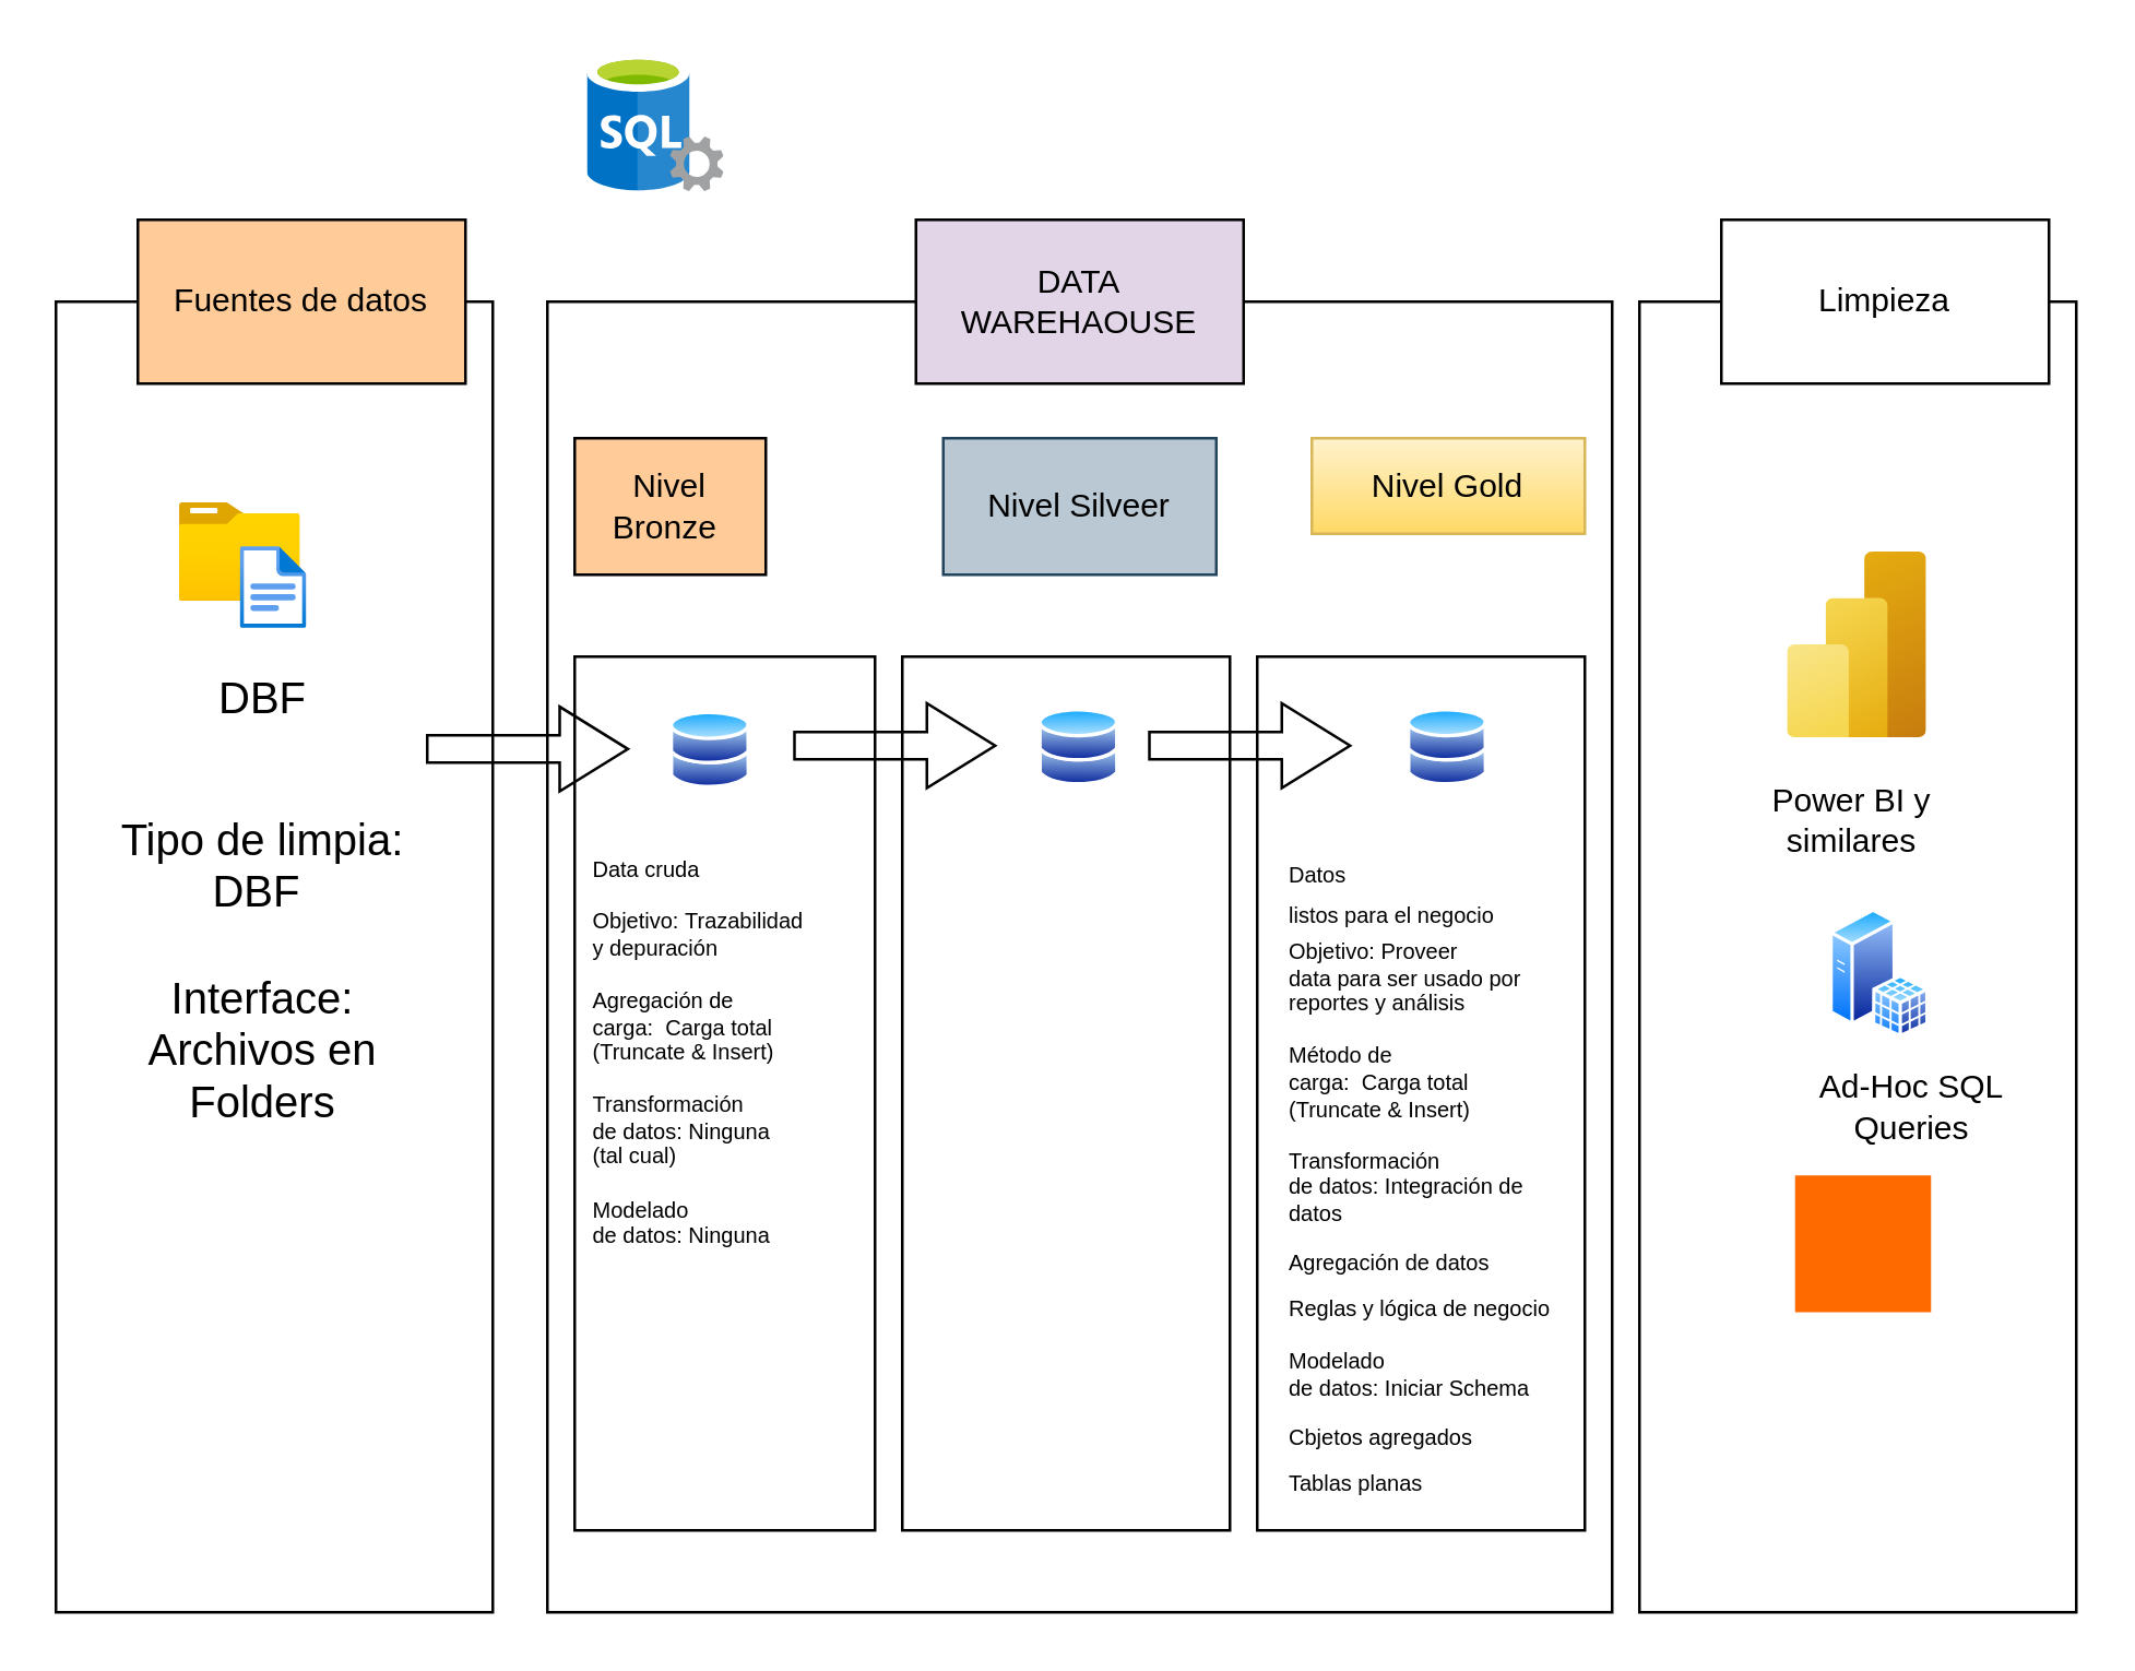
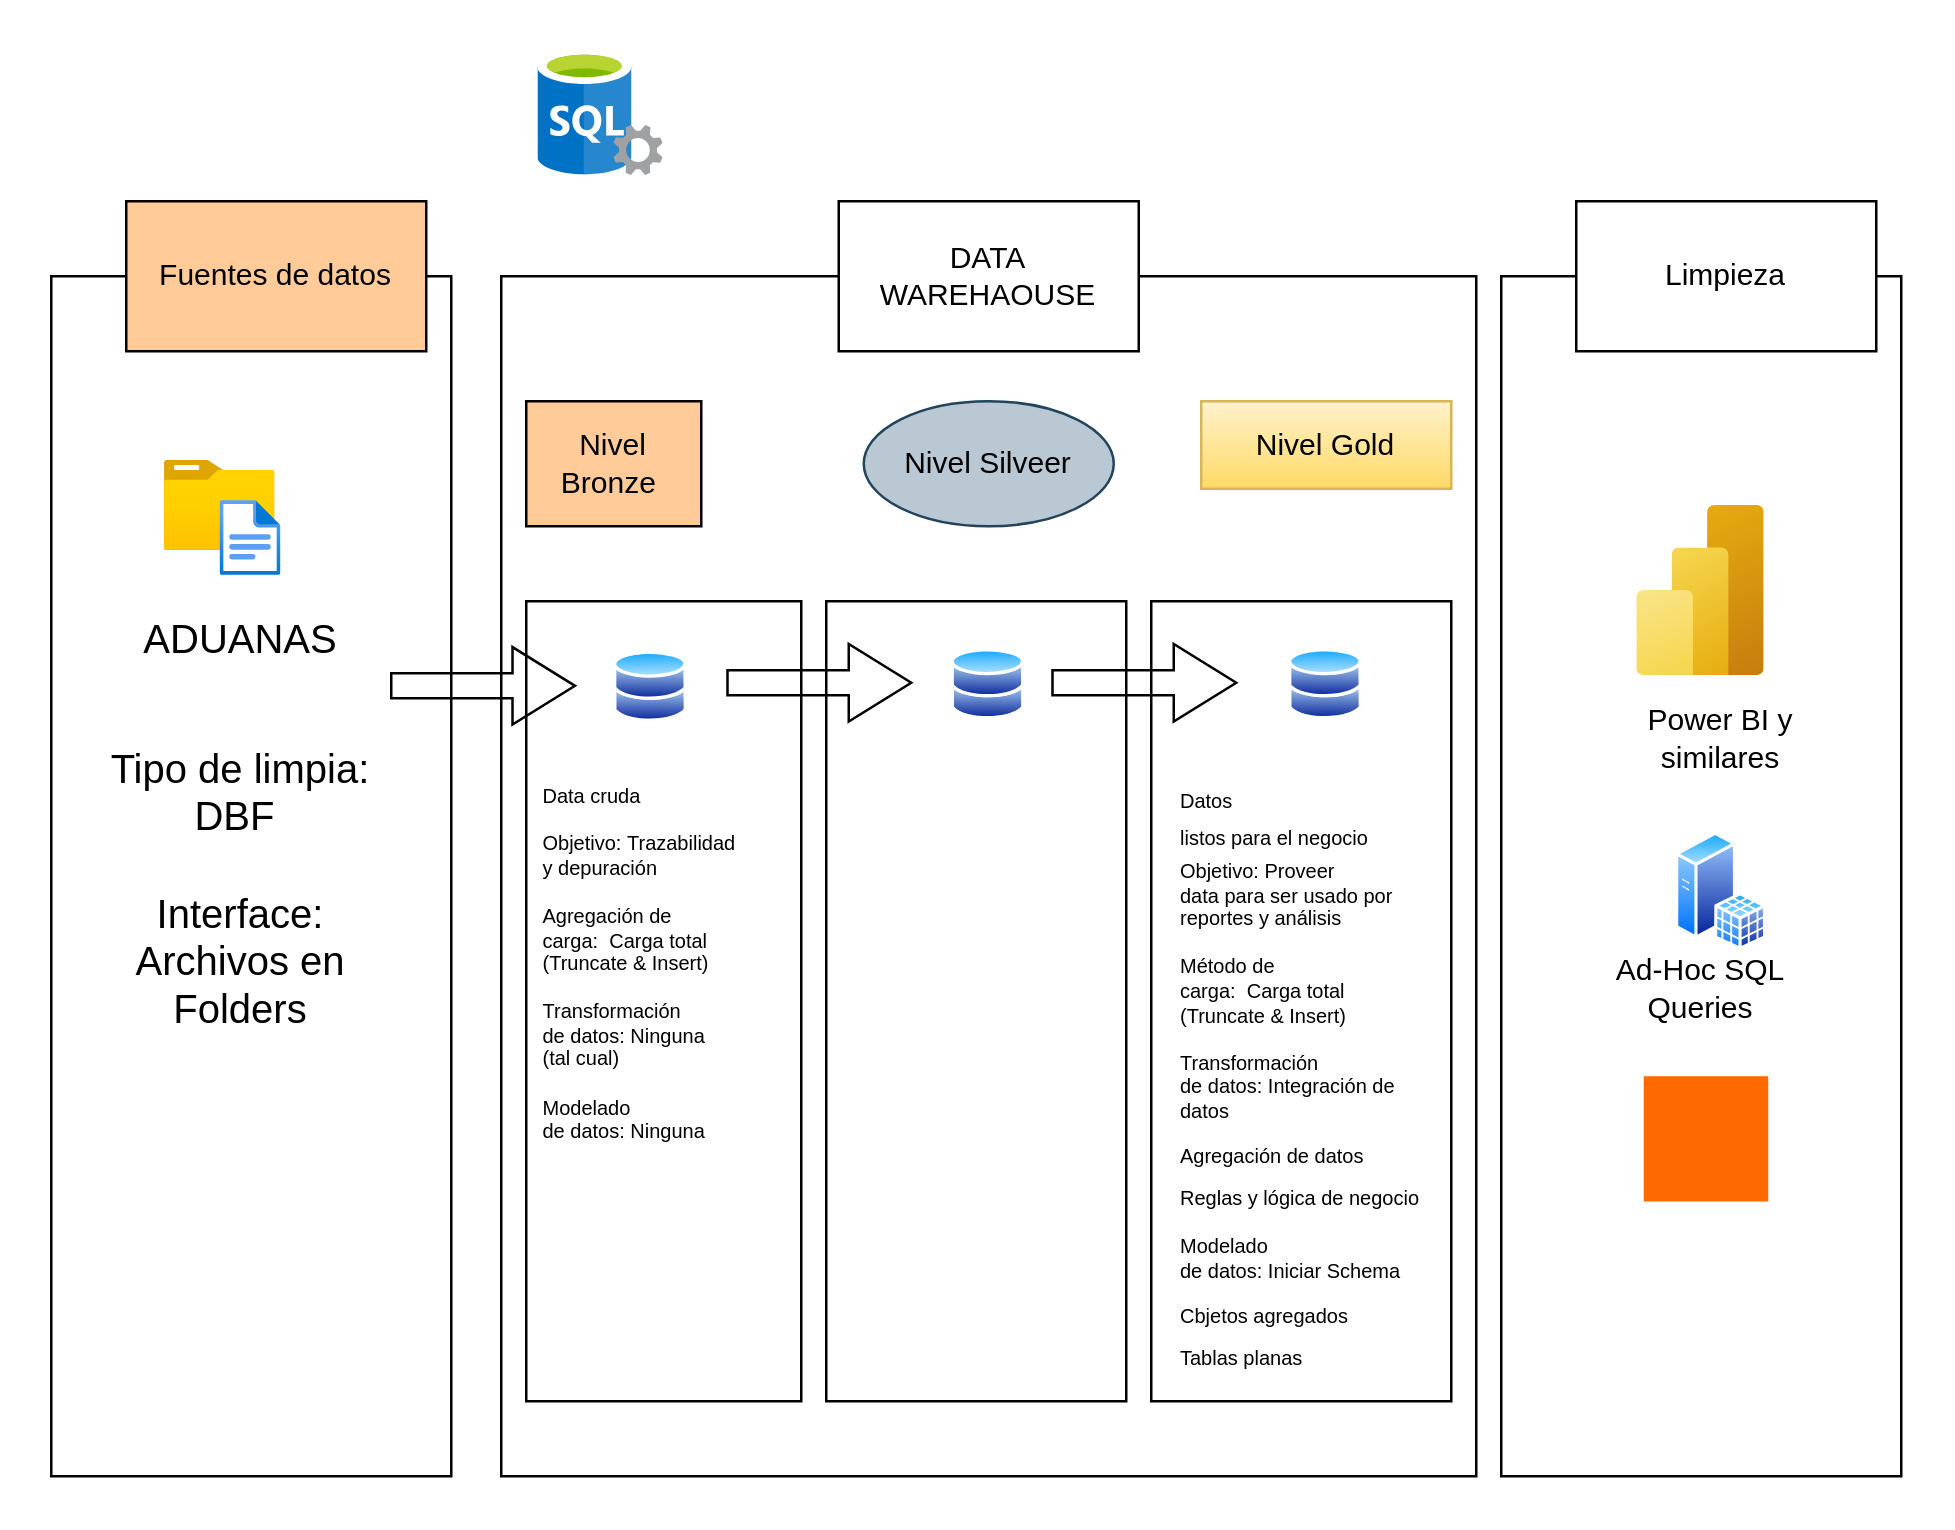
  <mxCell id="0" />
  <mxCell id="1" parent="0" />
  <mxCell id="2" value="" style="rounded=0;whiteSpace=wrap;html=1;" vertex="1" parent="1"><mxGeometry x="20" y="110" width="160" height="480" as="geometry" /></mxCell>
  <mxCell id="3" value="Fuentes de datos" style="rounded=0;whiteSpace=wrap;html=1;fillColor=#ffcc99;" vertex="1" parent="1"><mxGeometry x="50" y="80" width="120" height="60" as="geometry" /></mxCell>
  <mxCell id="4" value="" style="rounded=0;whiteSpace=wrap;html=1;" vertex="1" parent="1"><mxGeometry x="200" y="110" width="390" height="480" as="geometry" /></mxCell>
- <mxCell id="5" value="DATA WAREHAOUSE" style="rounded=0;whiteSpace=wrap;html=1;fillColor=#e1d5e7;" vertex="1" parent="1"><mxGeometry x="335" y="80" width="120" height="60" as="geometry" /></mxCell>
+ <mxCell id="5" value="DATA WAREHAOUSE" style="rounded=0;whiteSpace=wrap;html=1;" vertex="1" parent="1"><mxGeometry x="335" y="80" width="120" height="60" as="geometry" /></mxCell>
  <mxCell id="6" value="" style="rounded=0;whiteSpace=wrap;html=1;" vertex="1" parent="1"><mxGeometry x="600" y="110" width="160" height="480" as="geometry" /></mxCell>
  <mxCell id="7" value="Limpieza" style="rounded=0;whiteSpace=wrap;html=1;" vertex="1" parent="1"><mxGeometry x="630" y="80" width="120" height="60" as="geometry" /></mxCell>
  <mxCell id="8" value="Nivel Bronze&amp;nbsp;" style="rounded=0;whiteSpace=wrap;html=1;labelBackgroundColor=none;fillColor=#FFCC99;" vertex="1" parent="1"><mxGeometry x="210" y="160" width="70" height="50" as="geometry" /></mxCell>
  <mxCell id="9" value="" style="rounded=0;whiteSpace=wrap;html=1;" vertex="1" parent="1"><mxGeometry x="210" y="240" width="110" height="320" as="geometry" /></mxCell>
- <mxCell id="10" value="Nivel Silveer" style="rounded=0;whiteSpace=wrap;html=1;fillColor=#bac8d3;strokeColor=#23445d;" vertex="1" parent="1"><mxGeometry x="345" y="160" width="100" height="50" as="geometry" /></mxCell>
+ <mxCell id="10" value="Nivel Silveer" style="ellipse;whiteSpace=wrap;html=1;fillColor=#bac8d3;strokeColor=#23445d;" vertex="1" parent="1"><mxGeometry x="345" y="160" width="100" height="50" as="geometry" /></mxCell>
  <mxCell id="11" value="" style="rounded=0;whiteSpace=wrap;html=1;" vertex="1" parent="1"><mxGeometry x="330" y="240" width="120" height="320" as="geometry" /></mxCell>
  <mxCell id="12" value="Nivel Gold" style="rounded=0;whiteSpace=wrap;html=1;fillColor=#fff2cc;gradientColor=#ffd966;strokeColor=#d6b656;" vertex="1" parent="1"><mxGeometry x="480" y="160" width="100" height="35" as="geometry" /></mxCell>
  <mxCell id="13" value="" style="rounded=0;whiteSpace=wrap;html=1;" vertex="1" parent="1"><mxGeometry x="460" y="240" width="120" height="320" as="geometry" /></mxCell>
  <mxCell id="14" value="" style="image;aspect=fixed;html=1;points=[];align=center;fontSize=12;image=img/lib/azure2/general/Folder_Blank.svg;" vertex="1" parent="1"><mxGeometry x="65.5" y="184" width="44.36" height="36" as="geometry" /></mxCell>
  <mxCell id="15" value="" style="image;aspect=fixed;html=1;points=[];align=center;fontSize=12;image=img/lib/azure2/general/File.svg;" vertex="1" parent="1"><mxGeometry x="87.83" y="200" width="24.35" height="30" as="geometry" /></mxCell>
- <mxCell id="16" value="DBF" style="text;strokeColor=none;fillColor=none;html=1;align=center;verticalAlign=middle;whiteSpace=wrap;rounded=0;fontSize=16;" vertex="1" parent="1"><mxGeometry x="65.5" y="240" width="60" height="30" as="geometry" /></mxCell>
+ <mxCell id="16" value="ADUANAS" style="text;strokeColor=none;fillColor=none;html=1;align=center;verticalAlign=middle;whiteSpace=wrap;rounded=0;fontSize=16;" vertex="1" parent="1"><mxGeometry x="65.5" y="240" width="60" height="30" as="geometry" /></mxCell>
  <mxCell id="17" value="Tipo de limpia: DBF&amp;nbsp;&lt;div&gt;&lt;br&gt;&lt;/div&gt;&lt;div&gt;Interface: Archivos en Folders&lt;/div&gt;" style="text;strokeColor=none;fillColor=none;html=1;align=center;verticalAlign=middle;whiteSpace=wrap;rounded=0;fontSize=16;" vertex="1" parent="1"><mxGeometry x="35.5" y="340" width="120" height="30" as="geometry" /></mxCell>
  <mxCell id="18" value="" style="image;aspect=fixed;perimeter=ellipsePerimeter;html=1;align=center;shadow=0;dashed=0;spacingTop=3;image=img/lib/active_directory/databases.svg;" vertex="1" parent="1"><mxGeometry x="245.2" y="260" width="29.59" height="29" as="geometry" /></mxCell>
  <mxCell id="19" value="" style="image;aspect=fixed;perimeter=ellipsePerimeter;html=1;align=center;shadow=0;dashed=0;spacingTop=3;image=img/lib/active_directory/databases.svg;" vertex="1" parent="1"><mxGeometry x="380.21" y="259" width="29.59" height="29" as="geometry" /></mxCell>
  <mxCell id="20" value="" style="image;aspect=fixed;perimeter=ellipsePerimeter;html=1;align=center;shadow=0;dashed=0;spacingTop=3;image=img/lib/active_directory/databases.svg;" vertex="1" parent="1"><mxGeometry x="515.21" y="259" width="29.59" height="29" as="geometry" /></mxCell>
  <mxCell id="21" value="" style="shape=flexArrow;endArrow=classic;html=1;rounded=0;fontSize=12;startSize=8;endSize=8;curved=1;" edge="1" parent="1"><mxGeometry width="50" height="50" relative="1" as="geometry"><mxPoint x="155.5" y="273.83" as="sourcePoint" /><mxPoint x="230" y="273.83" as="targetPoint" /></mxGeometry></mxCell>
  <mxCell id="22" value="" style="shape=flexArrow;endArrow=classic;html=1;rounded=0;fontSize=12;startSize=8;endSize=8;curved=1;" edge="1" parent="1"><mxGeometry width="50" height="50" relative="1" as="geometry"><mxPoint x="290" y="272.59" as="sourcePoint" /><mxPoint x="364.5" y="272.59" as="targetPoint" /></mxGeometry></mxCell>
  <mxCell id="23" value="" style="shape=flexArrow;endArrow=classic;html=1;rounded=0;fontSize=12;startSize=8;endSize=8;curved=1;" edge="1" parent="1"><mxGeometry width="50" height="50" relative="1" as="geometry"><mxPoint x="420" y="272.59" as="sourcePoint" /><mxPoint x="494.5" y="272.59" as="targetPoint" /></mxGeometry></mxCell>
  <mxCell id="24" value="Data cruda&lt;div&gt;&lt;br&gt;&lt;/div&gt;&lt;div&gt;Objetivo:&amp;nbsp;&lt;span style=&quot;font-family: Calibri, sans-serif; background-color: transparent; color: light-dark(rgb(0, 0, 0), rgb(255, 255, 255));&quot;&gt;Trazabilidad&lt;br&gt;y depuración&lt;/span&gt;&lt;/div&gt;&lt;div&gt;&lt;span style=&quot;font-family: Calibri, sans-serif; background-color: transparent; color: light-dark(rgb(0, 0, 0), rgb(255, 255, 255));&quot;&gt;&lt;br&gt;&lt;/span&gt;&lt;/div&gt;&lt;div&gt;&lt;span style=&quot;&quot;&gt;Agregación de&lt;/span&gt;&lt;br style=&quot;&quot;&gt;&lt;span style=&quot;&quot;&gt;carga:&amp;nbsp;&amp;nbsp;&lt;/span&gt;&lt;span style=&quot;font-family: Calibri, sans-serif; background-color: transparent; color: light-dark(rgb(0, 0, 0), rgb(255, 255, 255));&quot;&gt;&lt;/span&gt;&lt;span style=&quot;background-color: transparent; color: light-dark(rgb(0, 0, 0), rgb(255, 255, 255));&quot;&gt;Carga total&lt;/span&gt;&lt;/div&gt;&lt;span style=&quot;&quot;&gt;(Truncate &amp;amp; Insert)&lt;/span&gt;&lt;div&gt;&lt;div style=&quot;&quot;&gt;&lt;span&gt;&lt;br&gt;&lt;/span&gt;&lt;/div&gt;&lt;div style=&quot;&quot;&gt;&lt;span style=&quot;line-height: 107%;&quot;&gt;Transformación&lt;br&gt;de datos:&amp;nbsp;&lt;/span&gt;&lt;span&gt;&lt;/span&gt;&lt;span style=&quot;font-family: Calibri, sans-serif; background-color: transparent; color: light-dark(rgb(0, 0, 0), rgb(255, 255, 255));&quot;&gt;Ninguna&lt;br&gt;(tal cual)&lt;/span&gt;&lt;/div&gt;&lt;div style=&quot;&quot;&gt;&lt;span style=&quot;font-family: Calibri, sans-serif; background-color: transparent; color: light-dark(rgb(0, 0, 0), rgb(255, 255, 255));&quot;&gt;&lt;br&gt;&lt;/span&gt;&lt;/div&gt;&lt;div style=&quot;&quot;&gt;&lt;span style=&quot;line-height: 107%;&quot;&gt;Modelado&lt;br&gt;de datos:&amp;nbsp;&lt;/span&gt;&lt;span style=&quot;font-family: Calibri, sans-serif; background-color: transparent; color: light-dark(rgb(0, 0, 0), rgb(255, 255, 255));&quot;&gt;&lt;/span&gt;&lt;span style=&quot;font-family: Calibri, sans-serif; background-color: transparent; color: light-dark(rgb(0, 0, 0), rgb(255, 255, 255));&quot;&gt;Ninguna&lt;/span&gt;&lt;/div&gt;&lt;div style=&quot;&quot;&gt;&lt;span style=&quot;line-height: 107%;&quot;&gt;&lt;br&gt;&lt;/span&gt;&lt;/div&gt;&lt;div&gt;&lt;br&gt;&lt;/div&gt;&lt;/div&gt;" style="text;strokeColor=none;fillColor=none;html=1;align=left;verticalAlign=middle;whiteSpace=wrap;rounded=0;fontSize=8;" vertex="1" parent="1"><mxGeometry x="215" y="310" width="90" height="170" as="geometry" /></mxCell>
  <mxCell id="25" value="&lt;span style=&quot;line-height: 15.693px;&quot;&gt;Datos&lt;br&gt;listos para el negocio&lt;/span&gt;&lt;div&gt;&lt;div&gt;&lt;span style=&quot;background-color: transparent; color: light-dark(rgb(0, 0, 0), rgb(255, 255, 255));&quot;&gt;Objetivo:&amp;nbsp;&lt;/span&gt;&lt;span style=&quot;background-color: transparent; color: light-dark(rgb(0, 0, 0), rgb(255, 255, 255)); font-family: Calibri, sans-serif;&quot;&gt;Proveer&lt;/span&gt;&lt;/div&gt;&lt;div&gt;&lt;span style=&quot;font-family: Calibri, sans-serif; background-color: transparent; color: light-dark(rgb(0, 0, 0), rgb(255, 255, 255));&quot;&gt;data para ser usado por reportes y análisis&lt;/span&gt;&lt;/div&gt;&lt;div&gt;&lt;span style=&quot;font-family: Calibri, sans-serif; background-color: transparent; color: light-dark(rgb(0, 0, 0), rgb(255, 255, 255));&quot;&gt;&lt;br&gt;&lt;/span&gt;&lt;/div&gt;&lt;div&gt;&lt;span style=&quot;&quot;&gt;Método de&lt;/span&gt;&lt;br style=&quot;&quot;&gt;&lt;span style=&quot;&quot;&gt;carga:&amp;nbsp;&amp;nbsp;&lt;/span&gt;&lt;span style=&quot;font-family: Calibri, sans-serif; background-color: transparent; color: light-dark(rgb(0, 0, 0), rgb(255, 255, 255));&quot;&gt;&lt;/span&gt;&lt;span style=&quot;background-color: transparent; color: light-dark(rgb(0, 0, 0), rgb(255, 255, 255));&quot;&gt;Carga total&lt;/span&gt;&lt;/div&gt;&lt;span style=&quot;&quot;&gt;(Truncate &amp;amp; Insert)&lt;/span&gt;&lt;div&gt;&lt;div style=&quot;&quot;&gt;&lt;span&gt;&lt;br&gt;&lt;/span&gt;&lt;/div&gt;&lt;div style=&quot;&quot;&gt;&lt;span style=&quot;line-height: 107%;&quot;&gt;Transformación&lt;br&gt;de datos:&amp;nbsp;&lt;/span&gt;&lt;span style=&quot;background-color: transparent; color: light-dark(rgb(0, 0, 0), rgb(255, 255, 255));&quot;&gt;Integración de datos&lt;/span&gt;&lt;/div&gt;&lt;p class=&quot;MsoNormal&quot;&gt;Agregación de datos&lt;/p&gt;&lt;span style=&quot;line-height: 107%; font-family: Calibri, sans-serif;&quot;&gt;Reglas y lógica de negocio&lt;/span&gt;&lt;div style=&quot;&quot;&gt;&lt;span style=&quot;font-family: Calibri, sans-serif; background-color: transparent; color: light-dark(rgb(0, 0, 0), rgb(255, 255, 255));&quot;&gt;&lt;br&gt;&lt;/span&gt;&lt;/div&gt;&lt;div style=&quot;&quot;&gt;&lt;span style=&quot;line-height: 107%;&quot;&gt;Modelado&lt;br&gt;de datos:&amp;nbsp;&lt;/span&gt;&lt;span style=&quot;background-color: transparent; color: light-dark(rgb(0, 0, 0), rgb(255, 255, 255));&quot;&gt;Iniciar Schema&lt;/span&gt;&lt;/div&gt;&lt;p class=&quot;MsoNormal&quot;&gt;Cbjetos agregados&lt;/p&gt;&lt;span style=&quot;line-height: 107%; font-family: Calibri, sans-serif;&quot;&gt;Tablas planas&lt;/span&gt;&lt;div style=&quot;&quot;&gt;&lt;br&gt;&lt;/div&gt;&lt;/div&gt;&lt;/div&gt;" style="text;strokeColor=none;fillColor=none;html=1;align=left;verticalAlign=middle;whiteSpace=wrap;rounded=0;fontSize=8;" vertex="1" parent="1"><mxGeometry x="470" y="300" width="100" height="270" as="geometry" /></mxCell>
  <mxCell id="26" value="" style="image;aspect=fixed;html=1;points=[];align=center;fontSize=12;image=img/lib/azure2/analytics/Power_BI_Embedded.svg;" vertex="1" parent="1"><mxGeometry x="654.5" y="202" width="51" height="68" as="geometry" /></mxCell>
  <mxCell id="27" value="" style="image;aspect=fixed;perimeter=ellipsePerimeter;html=1;align=center;shadow=0;dashed=0;spacingTop=3;image=img/lib/active_directory/sql_server.svg;" vertex="1" parent="1"><mxGeometry x="670" y="332.6" width="36.5" height="47.4" as="geometry" /></mxCell>
  <mxCell id="28" value="" style="points=[];aspect=fixed;html=1;align=center;shadow=0;dashed=0;fillColor=#FF6A00;strokeColor=none;shape=mxgraph.alibaba_cloud.machine_learning;" vertex="1" parent="1"><mxGeometry x="657" y="430" width="49.8" height="50.1" as="geometry" /></mxCell>
- <mxCell id="29" value="Power BI y similares" style="text;strokeColor=none;fillColor=none;html=1;align=center;verticalAlign=middle;whiteSpace=wrap;rounded=0;fontSize=12;" vertex="1" parent="1"><mxGeometry x="623.25" y="285" width="110" height="30" as="geometry" /></mxCell>
- <mxCell id="30" value="Ad-Hoc SQL Queries" style="text;strokeColor=none;fillColor=none;html=1;align=center;verticalAlign=middle;whiteSpace=wrap;rounded=0;fontSize=12;" vertex="1" parent="1"><mxGeometry x="645" y="390" width="110" height="30" as="geometry" /></mxCell>
+ <mxCell id="29" value="Power BI y similares" style="text;strokeColor=none;fillColor=none;html=1;align=center;verticalAlign=middle;whiteSpace=wrap;rounded=0;fontSize=12;" vertex="1" parent="1"><mxGeometry x="633.25" y="280" width="110" height="30" as="geometry" /></mxCell>
+ <mxCell id="30" value="Ad-Hoc SQL Queries" style="text;strokeColor=none;fillColor=none;html=1;align=center;verticalAlign=middle;whiteSpace=wrap;rounded=0;fontSize=12;" vertex="1" parent="1"><mxGeometry x="625" y="380" width="110" height="30" as="geometry" /></mxCell>
  <mxCell id="31" value="" style="image;sketch=0;aspect=fixed;html=1;points=[];align=center;fontSize=12;image=img/lib/mscae/SQL_Servers.svg;" vertex="1" parent="1"><mxGeometry x="215" y="20" width="50" height="50" as="geometry" /></mxCell>
